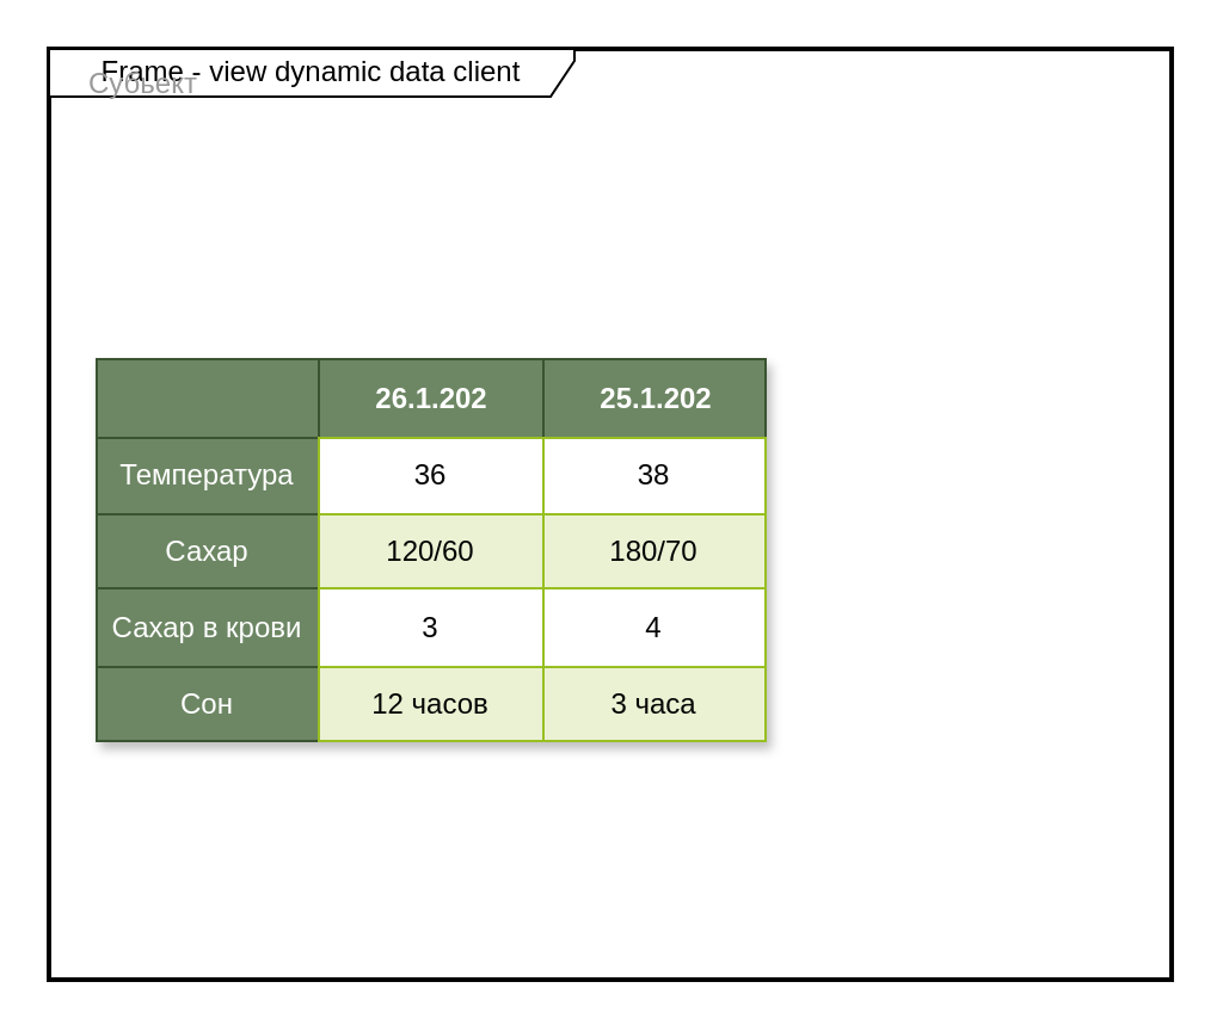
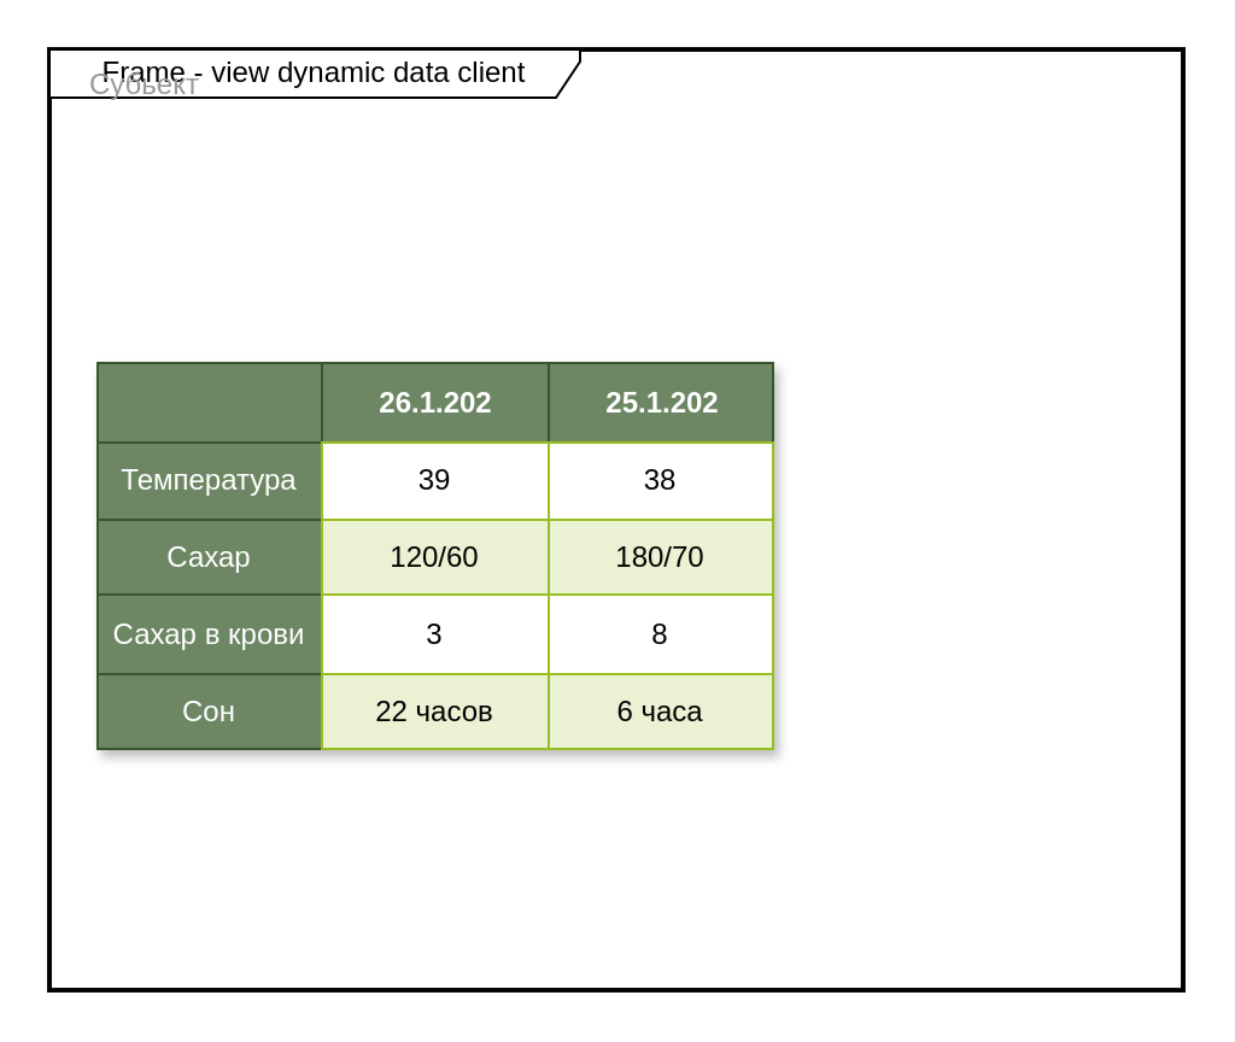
  <mxCell id="0" />
  <mxCell id="1" parent="0" />
  <mxCell id="2" value="" style="group;strokeColor=#0A0A0A;strokeWidth=2;fillColor=none;" vertex="1" connectable="0" parent="1"><mxGeometry x="20" y="20" width="470" height="390" as="geometry" /></mxCell>
  <mxCell id="3" value="Frame - view dynamic data client" style="shape=umlFrame;whiteSpace=wrap;html=1;pointerEvents=0;width=220;height=20;" vertex="1" parent="2"><mxGeometry width="470" height="390" as="geometry" /></mxCell>
  <mxCell id="4" value="Субьект" style="html=1;shadow=0;dashed=0;shape=mxgraph.bootstrap.rect;strokeColor=none;fillColor=none;fontColor=#999999;align=left;spacingLeft=5;whiteSpace=wrap;rounded=0;" vertex="1" parent="2"><mxGeometry x="10" y="5" width="200" height="20" as="geometry" /></mxCell>
  <mxCell id="5" value="Assets" style="childLayout=tableLayout;recursiveResize=0;strokeColor=#98bf21;fillColor=#A7C942;shadow=1;" vertex="1" parent="2"><mxGeometry x="20" y="130" width="280" height="160" as="geometry" /></mxCell>
  <mxCell id="6" style="shape=tableRow;horizontal=0;startSize=0;swimlaneHead=0;swimlaneBody=0;top=0;left=0;bottom=0;right=0;dropTarget=0;collapsible=0;recursiveResize=0;expand=0;fontStyle=0;strokeColor=inherit;fillColor=#ffffff;" vertex="1" parent="5"><mxGeometry width="280" height="33" as="geometry" /></mxCell>
  <mxCell id="7" value="" style="connectable=0;recursiveResize=0;strokeColor=#3A5431;fillColor=#6d8764;align=center;fontStyle=1;fontColor=#ffffff;html=1;" vertex="1" parent="6"><mxGeometry width="93" height="33" as="geometry"><mxRectangle width="93" height="33" as="alternateBounds" /></mxGeometry></mxCell>
  <mxCell id="8" value="26.1.202" style="connectable=0;recursiveResize=0;strokeColor=#3A5431;fillColor=#6d8764;align=center;fontStyle=1;fontColor=#ffffff;html=1;" vertex="1" parent="6"><mxGeometry x="93" width="94" height="33" as="geometry"><mxRectangle width="94" height="33" as="alternateBounds" /></mxGeometry></mxCell>
  <mxCell id="9" value="25.1.202" style="connectable=0;recursiveResize=0;strokeColor=#3A5431;fillColor=#6d8764;align=center;fontStyle=1;fontColor=#ffffff;html=1;" vertex="1" parent="6"><mxGeometry x="187" width="93" height="33" as="geometry"><mxRectangle width="93" height="33" as="alternateBounds" /></mxGeometry></mxCell>
  <mxCell id="10" value="" style="shape=tableRow;horizontal=0;startSize=0;swimlaneHead=0;swimlaneBody=0;top=0;left=0;bottom=0;right=0;dropTarget=0;collapsible=0;recursiveResize=0;expand=0;fontStyle=0;strokeColor=inherit;fillColor=#ffffff;" vertex="1" parent="5"><mxGeometry y="33" width="280" height="32" as="geometry" /></mxCell>
  <mxCell id="11" value="Температура" style="connectable=0;recursiveResize=0;strokeColor=#3A5431;fillColor=#6d8764;align=center;whiteSpace=wrap;html=1;fontColor=#ffffff;" vertex="1" parent="10"><mxGeometry width="93" height="32" as="geometry"><mxRectangle width="93" height="32" as="alternateBounds" /></mxGeometry></mxCell>
- <mxCell id="12" value="36" style="connectable=0;recursiveResize=0;strokeColor=inherit;fillColor=inherit;align=center;whiteSpace=wrap;html=1;fontColor=#030303;" vertex="1" parent="10"><mxGeometry x="93" width="94" height="32" as="geometry"><mxRectangle width="94" height="32" as="alternateBounds" /></mxGeometry></mxCell>
+ <mxCell id="12" value="39" style="connectable=0;recursiveResize=0;strokeColor=inherit;fillColor=inherit;align=center;whiteSpace=wrap;html=1;fontColor=#030303;" vertex="1" parent="10"><mxGeometry x="93" width="94" height="32" as="geometry"><mxRectangle width="94" height="32" as="alternateBounds" /></mxGeometry></mxCell>
  <mxCell id="13" value="38" style="connectable=0;recursiveResize=0;strokeColor=inherit;fillColor=inherit;align=center;whiteSpace=wrap;html=1;fontColor=#030303;" vertex="1" parent="10"><mxGeometry x="187" width="93" height="32" as="geometry"><mxRectangle width="93" height="32" as="alternateBounds" /></mxGeometry></mxCell>
  <mxCell id="14" value="" style="shape=tableRow;horizontal=0;startSize=0;swimlaneHead=0;swimlaneBody=0;top=0;left=0;bottom=0;right=0;dropTarget=0;collapsible=0;recursiveResize=0;expand=0;fontStyle=1;strokeColor=inherit;fillColor=#EAF2D3;" vertex="1" parent="5"><mxGeometry y="65" width="280" height="31" as="geometry" /></mxCell>
  <mxCell id="15" value="Сахар" style="connectable=0;recursiveResize=0;strokeColor=#3A5431;fillColor=#6d8764;whiteSpace=wrap;html=1;fontColor=#ffffff;" vertex="1" parent="14"><mxGeometry width="93" height="31" as="geometry"><mxRectangle width="93" height="31" as="alternateBounds" /></mxGeometry></mxCell>
  <mxCell id="16" value="120/60" style="connectable=0;recursiveResize=0;strokeColor=inherit;fillColor=inherit;whiteSpace=wrap;html=1;fontColor=#030303;" vertex="1" parent="14"><mxGeometry x="93" width="94" height="31" as="geometry"><mxRectangle width="94" height="31" as="alternateBounds" /></mxGeometry></mxCell>
  <mxCell id="17" value="180/70" style="connectable=0;recursiveResize=0;strokeColor=inherit;fillColor=inherit;whiteSpace=wrap;html=1;fontColor=#030303;" vertex="1" parent="14"><mxGeometry x="187" width="93" height="31" as="geometry"><mxRectangle width="93" height="31" as="alternateBounds" /></mxGeometry></mxCell>
  <mxCell id="18" value="" style="shape=tableRow;horizontal=0;startSize=0;swimlaneHead=0;swimlaneBody=0;top=0;left=0;bottom=0;right=0;dropTarget=0;collapsible=0;recursiveResize=0;expand=0;fontStyle=0;strokeColor=inherit;fillColor=#ffffff;" vertex="1" parent="5"><mxGeometry y="96" width="280" height="33" as="geometry" /></mxCell>
  <mxCell id="19" value="Сахар в крови" style="connectable=0;recursiveResize=0;strokeColor=#3A5431;fillColor=#6d8764;fontStyle=0;align=center;whiteSpace=wrap;html=1;fontColor=#ffffff;" vertex="1" parent="18"><mxGeometry width="93" height="33" as="geometry"><mxRectangle width="93" height="33" as="alternateBounds" /></mxGeometry></mxCell>
  <mxCell id="20" value="3" style="connectable=0;recursiveResize=0;strokeColor=inherit;fillColor=inherit;fontStyle=0;align=center;whiteSpace=wrap;html=1;fontColor=#030303;" vertex="1" parent="18"><mxGeometry x="93" width="94" height="33" as="geometry"><mxRectangle width="94" height="33" as="alternateBounds" /></mxGeometry></mxCell>
- <mxCell id="21" value="4" style="connectable=0;recursiveResize=0;strokeColor=inherit;fillColor=inherit;fontStyle=0;align=center;whiteSpace=wrap;html=1;fontColor=#030303;" vertex="1" parent="18"><mxGeometry x="187" width="93" height="33" as="geometry"><mxRectangle width="93" height="33" as="alternateBounds" /></mxGeometry></mxCell>
+ <mxCell id="21" value="8" style="connectable=0;recursiveResize=0;strokeColor=inherit;fillColor=inherit;fontStyle=0;align=center;whiteSpace=wrap;html=1;fontColor=#030303;" vertex="1" parent="18"><mxGeometry x="187" width="93" height="33" as="geometry"><mxRectangle width="93" height="33" as="alternateBounds" /></mxGeometry></mxCell>
  <mxCell id="22" value="" style="shape=tableRow;horizontal=0;startSize=0;swimlaneHead=0;swimlaneBody=0;top=0;left=0;bottom=0;right=0;dropTarget=0;collapsible=0;recursiveResize=0;expand=0;fontStyle=1;strokeColor=inherit;fillColor=#EAF2D3;" vertex="1" parent="5"><mxGeometry y="129" width="280" height="31" as="geometry" /></mxCell>
  <mxCell id="23" value="Сон" style="connectable=0;recursiveResize=0;strokeColor=#3A5431;fillColor=#6d8764;whiteSpace=wrap;html=1;fontColor=#ffffff;" vertex="1" parent="22"><mxGeometry width="93" height="31" as="geometry"><mxRectangle width="93" height="31" as="alternateBounds" /></mxGeometry></mxCell>
- <mxCell id="24" value="12 часов" style="connectable=0;recursiveResize=0;strokeColor=inherit;fillColor=inherit;whiteSpace=wrap;html=1;fontColor=#030303;" vertex="1" parent="22"><mxGeometry x="93" width="94" height="31" as="geometry"><mxRectangle width="94" height="31" as="alternateBounds" /></mxGeometry></mxCell>
- <mxCell id="25" value="3 часа" style="connectable=0;recursiveResize=0;strokeColor=inherit;fillColor=inherit;whiteSpace=wrap;html=1;fontColor=#030303;" vertex="1" parent="22"><mxGeometry x="187" width="93" height="31" as="geometry"><mxRectangle width="93" height="31" as="alternateBounds" /></mxGeometry></mxCell>
+ <mxCell id="24" value="22 часов" style="connectable=0;recursiveResize=0;strokeColor=inherit;fillColor=inherit;whiteSpace=wrap;html=1;fontColor=#030303;" vertex="1" parent="22"><mxGeometry x="93" width="94" height="31" as="geometry"><mxRectangle width="94" height="31" as="alternateBounds" /></mxGeometry></mxCell>
+ <mxCell id="25" value="6 часа" style="connectable=0;recursiveResize=0;strokeColor=inherit;fillColor=inherit;whiteSpace=wrap;html=1;fontColor=#030303;" vertex="1" parent="22"><mxGeometry x="187" width="93" height="31" as="geometry"><mxRectangle width="93" height="31" as="alternateBounds" /></mxGeometry></mxCell>
